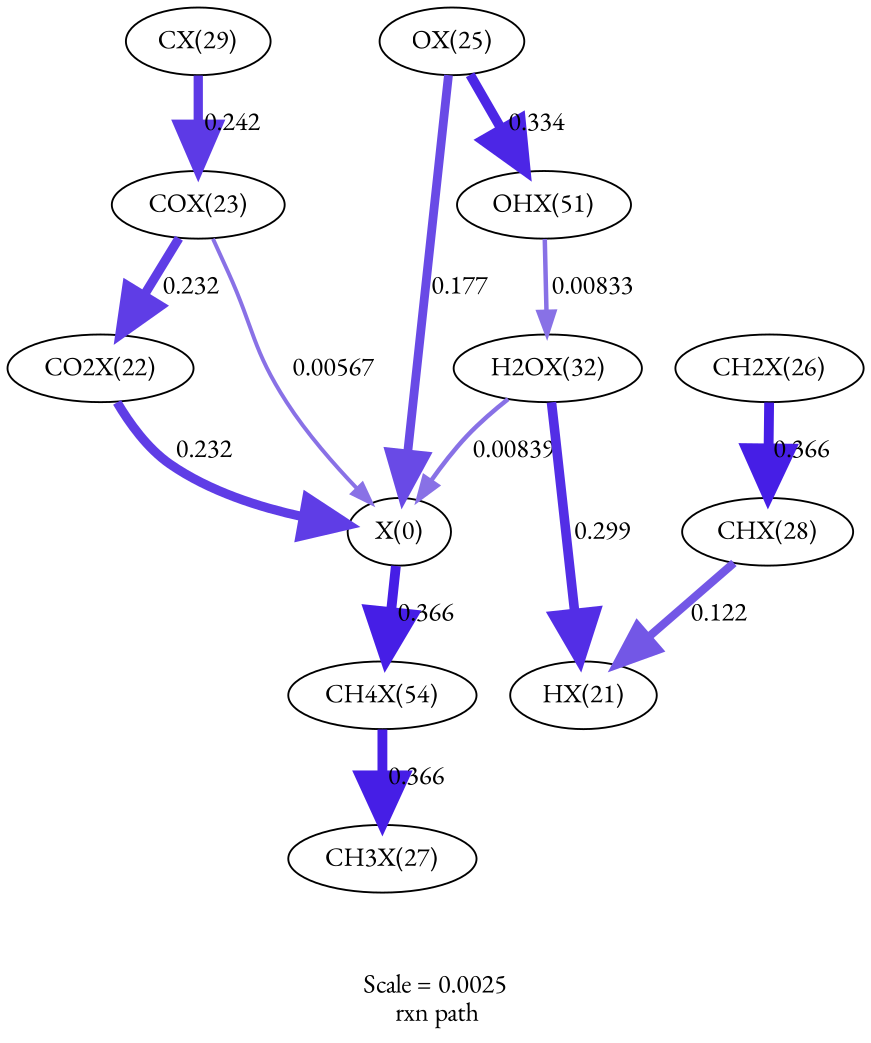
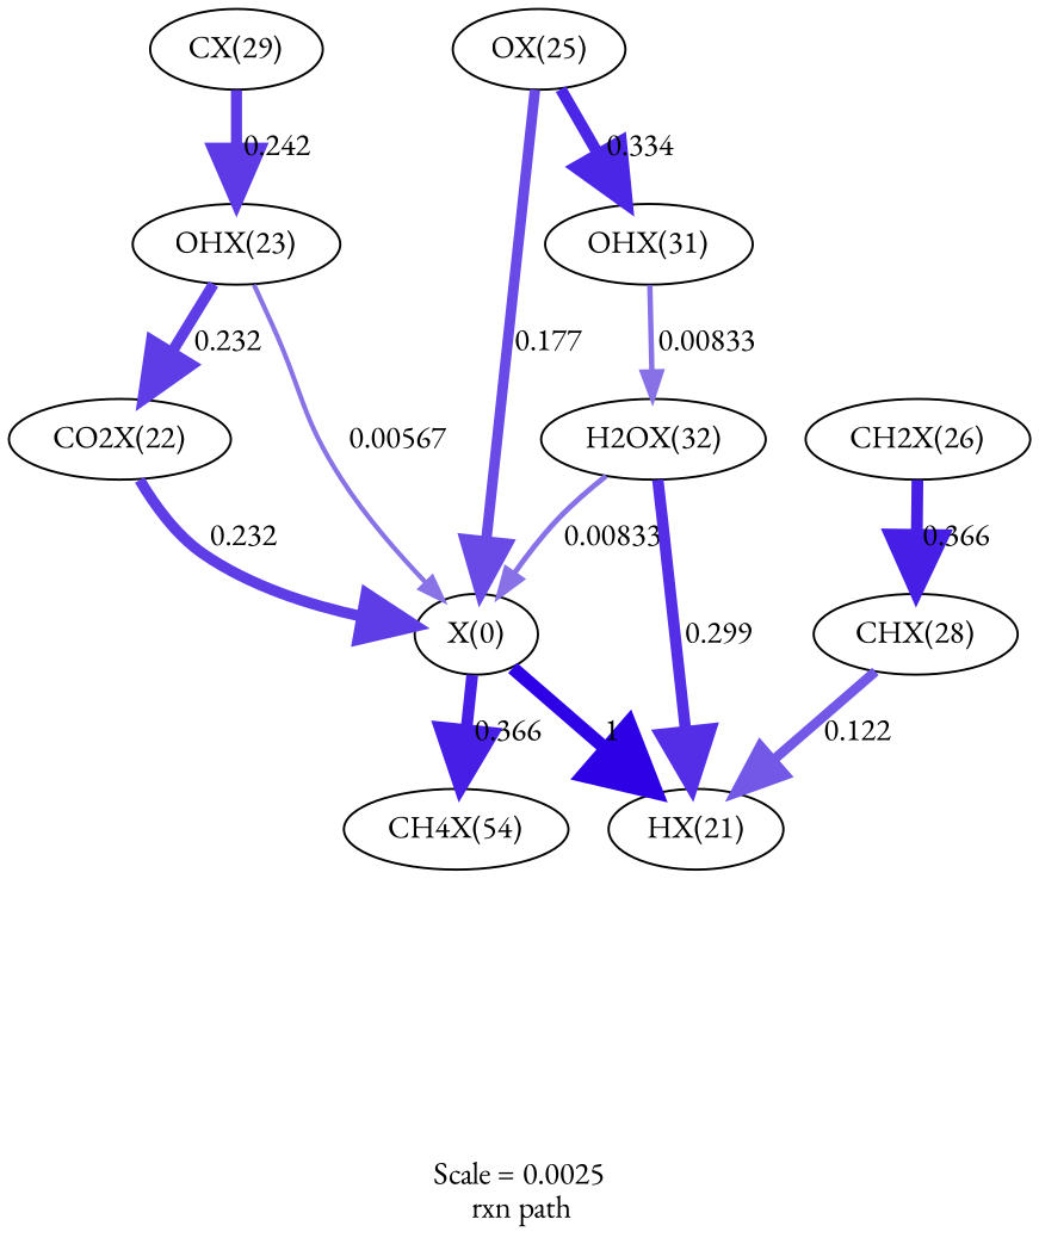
  digraph {
    fontname="EB Garamond"
    label="Scale = 0.0025\l rxn path"
    node [fontname="EB Garamond"]
    edge [arrowsize=2.62 color="0.7, 0.866, 0.9" fontname="EB Garamond" penwidth=5.24]
    n1 [label="X(0)"]
    n2 [label="HX(21)"]
    n3 [label="CH4X(54)"]
-   n4 [label="CH3X(27)"]
    n5 [label="CO2X(22)"]
-   n6 [label="COX(23)"]
+   n6 [label="OHX(23)"]
    n7 [label="OX(25)"]
-   n8 [label="OHX(51)"]
+   n8 [label="OHX(31)"]
    n9 [label="H2OX(32)"]
    n10 [label="CHX(28)"]
    n11 [label="CX(29)"]
    n12 [label="CH2X(26)"]
+   n1 -> n2 [arrowsize=3 color="0.7, 1.5, 0.9" label=" 1" penwidth=6]
    n1 -> n3 [label=" 0.366"]
-   n3 -> n4 [label=" 0.366"]
    n5 -> n1 [arrowsize=2.45 color="0.7, 0.732, 0.9" label=" 0.232" penwidth=4.9]
    n6 -> n1 [arrowsize=1.05 color="0.7, 0.506, 0.9" label=" 0.00567" penwidth=2.1]
    n6 -> n5 [arrowsize=2.45 color="0.7, 0.732, 0.9" label=" 0.232" penwidth=4.9]
    n7 -> n1 [arrowsize=2.35 color="0.7, 0.677, 0.9" label=" 0.177" penwidth=4.69]
    n7 -> n8 [arrowsize=2.59 color="0.7, 0.834, 0.9" label=" 0.334" penwidth=5.17]
    n8 -> n9 [arrowsize=1.19 color="0.7, 0.508, 0.9" label=" 0.00833" penwidth=2.39]
-   n9 -> n1 [arrowsize=1.19 color="0.7, 0.508, 0.9" label=" 0.00839" penwidth=2.39]
+   n9 -> n1 [arrowsize=1.19 color="0.7, 0.508, 0.9" label=" 0.00833" penwidth=2.39]
    n9 -> n2 [arrowsize=2.54 color="0.7, 0.799, 0.9" label=" 0.299" penwidth=5.09]
    n10 -> n2 [arrowsize=2.21 color="0.7, 0.622, 0.9" label=" 0.122" penwidth=4.41]
    n11 -> n6 [arrowsize=2.47 color="0.7, 0.744, 0.9" label=" 0.242" penwidth=4.93]
    n12 -> n10 [label=" 0.366"]
  }
